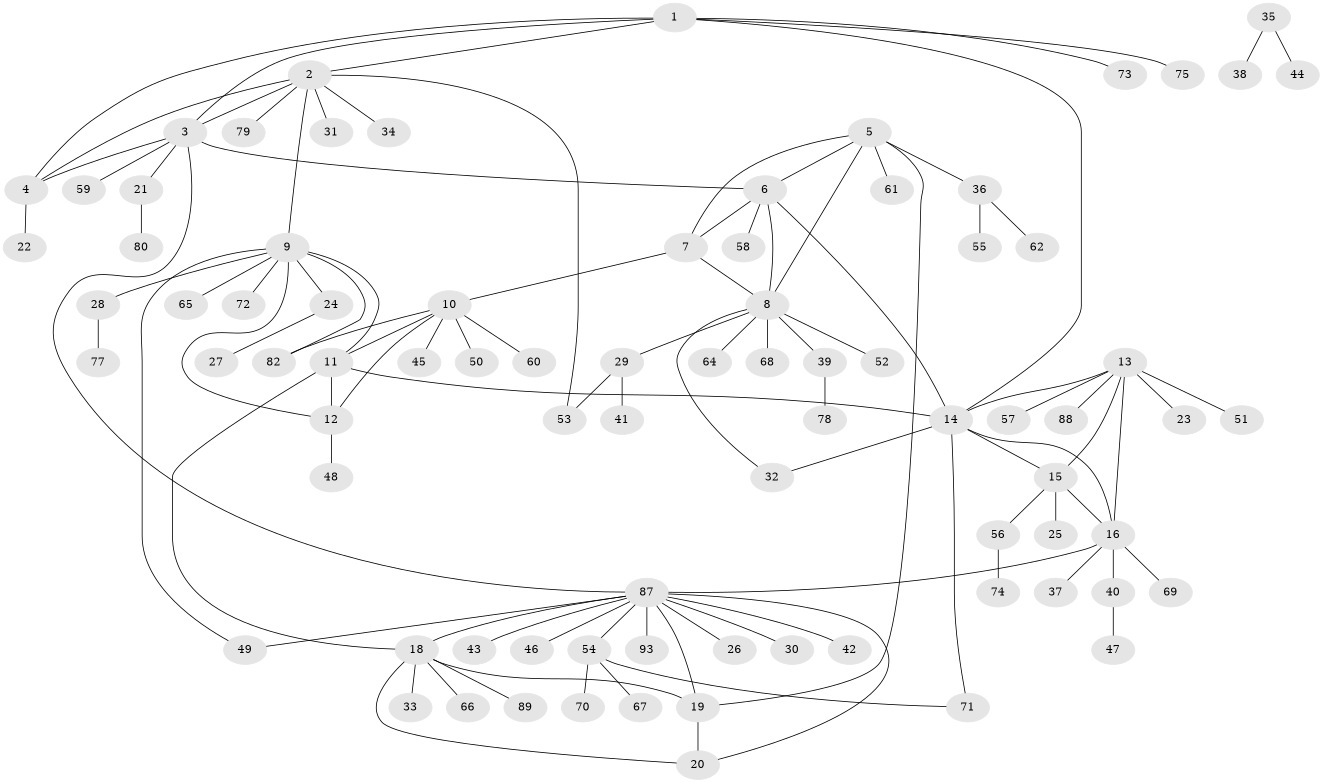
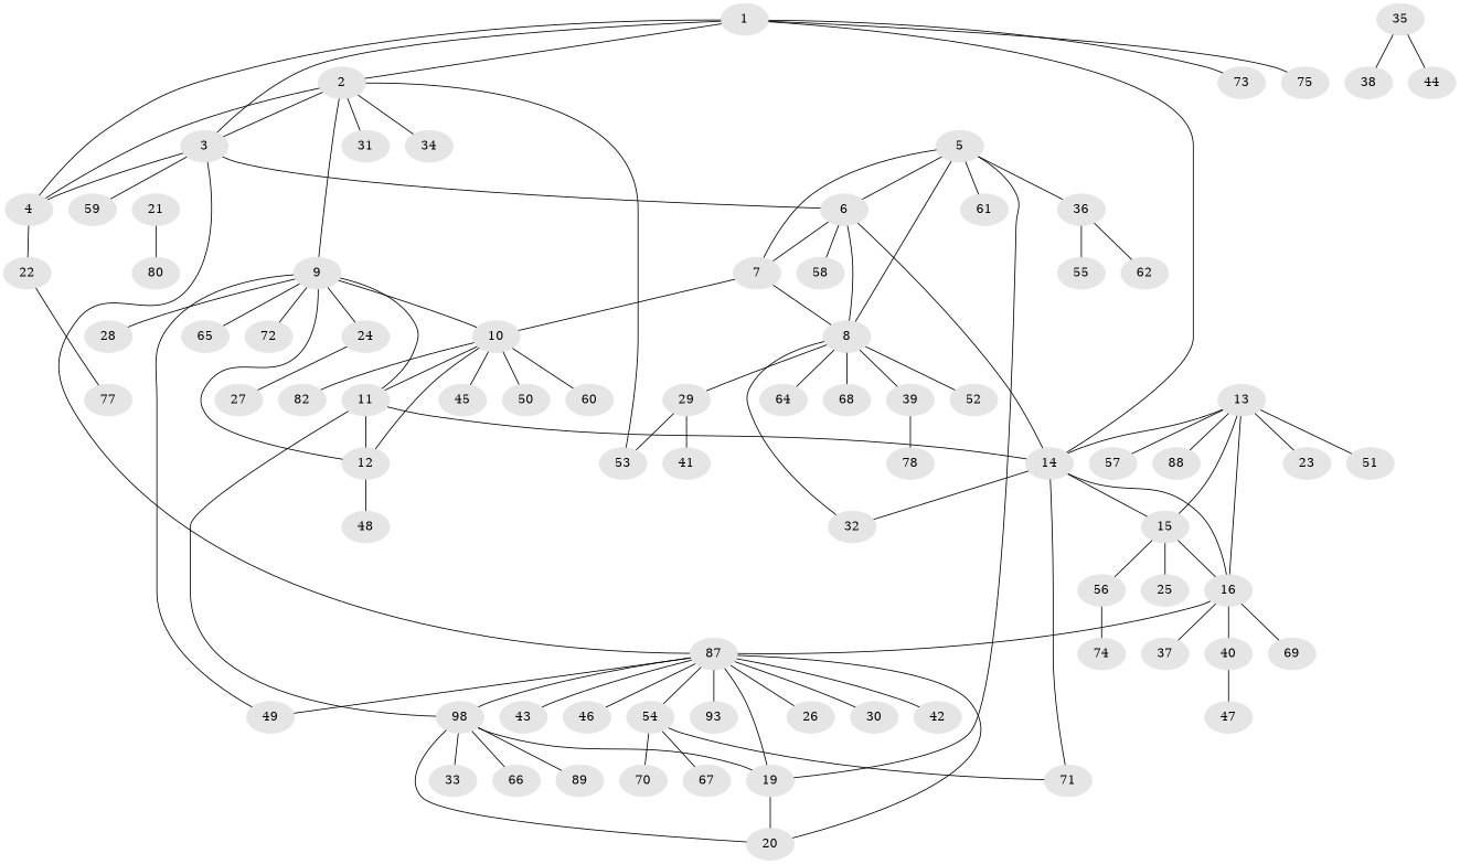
  graph {
    node [color=gray90 style=filled]
    1
    2
    3
    4
    14
    73
    75
    9
    31
    34
    53
-   79
    6
    n14 [label=87]
    21
    59
    22
    32
    15
    16
    71
    10
    11
    12
    24
    28
    49
    65
    72
    7
    8
    58
    19
-   18
+   18 [label=98]
    20
    26
    30
    42
    43
    46
    54
    n42 [label=93]
    80
    5
    36
    61
    29
    39
    52
    64
    68
    55
    62
    45
    50
    60
    82
    41
    78
    48
    27
    77
    35
    38
    44
    33
    66
    n68 [label=89]
    13
    23
    51
    57
    n73 [label=88]
    25
    56
    37
    40
    69
    74
    47
    67
    70
    1 -- 2
    1 -- 3
    1 -- 4
    1 -- 14
    1 -- 73
    1 -- 75
    2 -- 3
    2 -- 4
    2 -- 9
    2 -- 31
    2 -- 34
    2 -- 53
-   2 -- 79
    3 -- 4
    3 -- 6
    3 -- n14
-   3 -- 21
    3 -- 59
    4 -- 22
    14 -- 32
    14 -- 15
    14 -- 16
    14 -- 71
-   9 -- 82
+   9 -- 10
    9 -- 11
    9 -- 12
    9 -- 24
    9 -- 28
    9 -- 49
    9 -- 65
    9 -- 72
    6 -- 14
    6 -- 7
    6 -- 8
    6 -- 58
    n14 -- 49
    n14 -- 19
    n14 -- 18
    n14 -- 20
    n14 -- 26
    n14 -- 30
    n14 -- 42
    n14 -- 43
    n14 -- 46
    n14 -- 54
    n14 -- n42
    21 -- 80
    15 -- 16
    15 -- 25
    15 -- 56
    16 -- n14
    16 -- 37
    16 -- 40
    16 -- 69
    10 -- 11
    10 -- 12
    10 -- 45
    10 -- 50
    10 -- 60
    10 -- 82
    11 -- 14
    11 -- 12
    11 -- 18
    12 -- 48
    24 -- 27
-   28 -- 77
+   22 -- 77
    7 -- 10
    7 -- 8
    8 -- 32
    8 -- 29
    8 -- 39
    8 -- 52
    8 -- 64
    8 -- 68
    19 -- 20
    18 -- 19
    18 -- 20
    18 -- 33
    18 -- 66
    18 -- n68
    54 -- 71
    54 -- 67
    54 -- 70
    5 -- 6
    5 -- 7
    5 -- 8
    5 -- 19
    5 -- 36
    5 -- 61
    36 -- 55
    36 -- 62
    29 -- 53
    29 -- 41
    39 -- 78
    35 -- 38
    35 -- 44
    13 -- 14
    13 -- 15
    13 -- 16
    13 -- 23
    13 -- 51
    13 -- 57
    13 -- n73
    56 -- 74
    40 -- 47
  }
